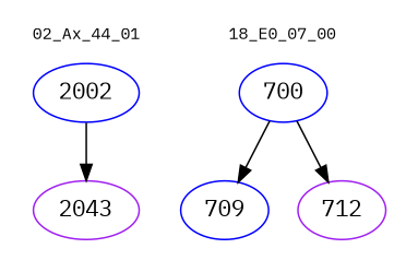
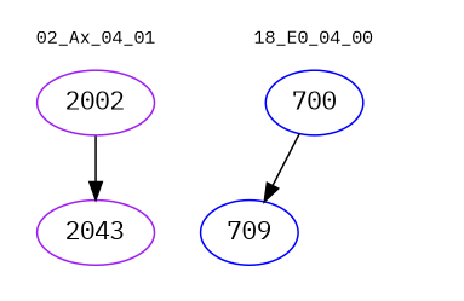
  digraph {
    fontname="IBM Plex Mono"
    node [color=blue fontname="IBM Plex Mono"]
    edge [color=black fontname="IBM Plex Mono"]
-   n1 [label=2002]
+   n1 [color=purple label=2002]
    n2 [color=purple label=2043]
    n3 [label=700]
    n4 [label=709]
-   n5 [color=purple label=712]
    subgraph cluster_1 {
      color=white
      fontsize=10
-     label="02_Ax_44_01"
+     label="02_Ax_04_01"
      n1
      n2
    }
    subgraph cluster_2 {
      color=white
      fontsize=10
-     label="18_E0_07_00"
+     label="18_E0_04_00"
      n3
      n4
-     n5
    }
    n1 -> n2
    n3 -> n4
-   n3 -> n5
  }
